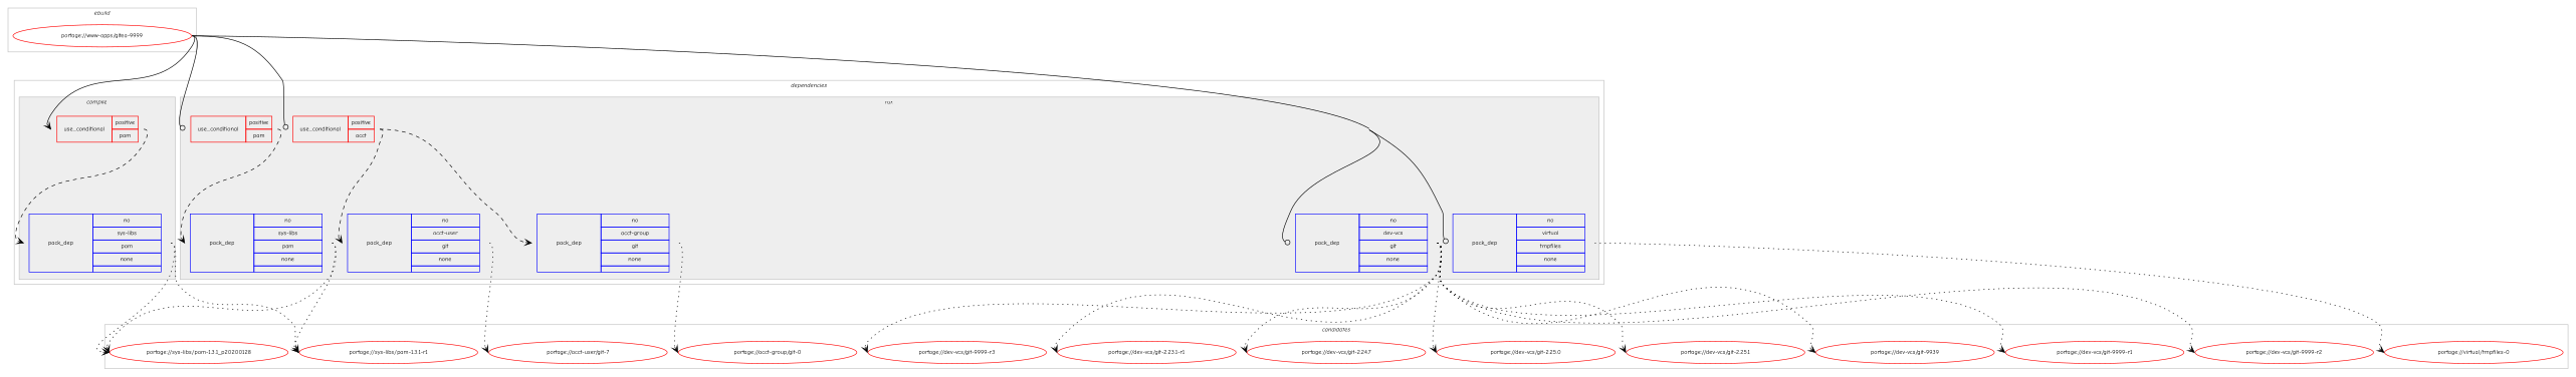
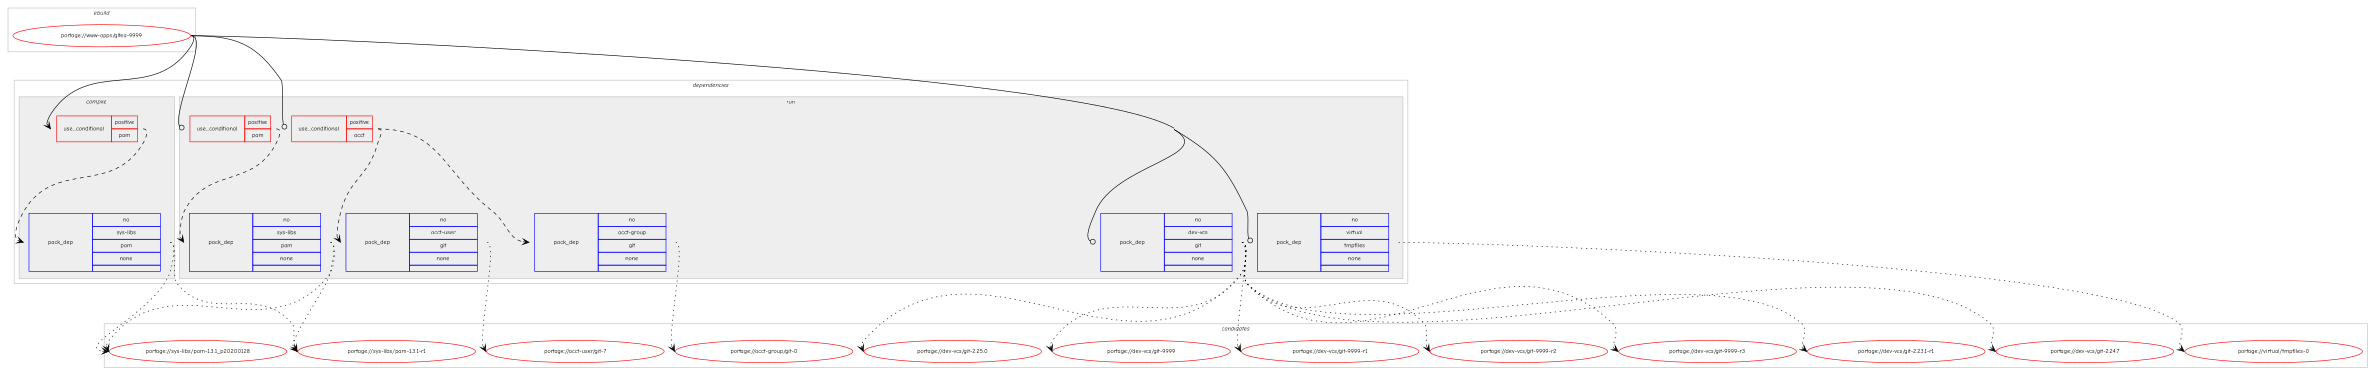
  digraph {
    compound=true
    concentrate=true
    fontname="Comic Neue"
    fontsize=10
    newrank=true
    rankdir=TB
    ranksep=1.5
    node [color=red fontname="Comic Neue" fontsize=10]
    edge [arrowhead=vee fontname="Comic Neue" headport=w style=dotted tailport=e weight=100]
    n1 [label="portage://www-apps/gitea-9999" width=4]
    n2 [color=blue label=<<TABLE BORDER="0" CELLBORDER="1" CELLSPACING="0" CELLPADDING="4" WIDTH="220"><TR><TD ROWSPAN="6" CELLPADDING="30">pack_dep</TD></TR><TR><TD WIDTH="110">no</TD></TR><TR><TD>sys-libs</TD></TR><TR><TD>pam</TD></TR><TR><TD>none</TD></TR><TR><TD></TD></TR></TABLE>> shape=none]
    n3 [label=<<TABLE BORDER="0" CELLBORDER="1" CELLSPACING="0" CELLPADDING="4"><TR><TD ROWSPAN="3" CELLPADDING="10">use_conditional</TD></TR><TR><TD>positive</TD></TR><TR><TD>pam</TD></TR></TABLE>> shape=none]
    n4 [color=blue label=<<TABLE BORDER="0" CELLBORDER="1" CELLSPACING="0" CELLPADDING="4" WIDTH="220"><TR><TD ROWSPAN="6" CELLPADDING="30">pack_dep</TD></TR><TR><TD WIDTH="110">no</TD></TR><TR><TD>acct-group</TD></TR><TR><TD>git</TD></TR><TR><TD>none</TD></TR><TR><TD></TD></TR></TABLE>> shape=none]
    n5 [color=blue label=<<TABLE BORDER="0" CELLBORDER="1" CELLSPACING="0" CELLPADDING="4" WIDTH="220"><TR><TD ROWSPAN="6" CELLPADDING="30">pack_dep</TD></TR><TR><TD WIDTH="110">no</TD></TR><TR><TD>acct-user</TD></TR><TR><TD>git</TD></TR><TR><TD>none</TD></TR><TR><TD></TD></TR></TABLE>> shape=none]
    n6 [label=<<TABLE BORDER="0" CELLBORDER="1" CELLSPACING="0" CELLPADDING="4"><TR><TD ROWSPAN="3" CELLPADDING="10">use_conditional</TD></TR><TR><TD>positive</TD></TR><TR><TD>acct</TD></TR></TABLE>> shape=none]
    n7 [color=blue label=<<TABLE BORDER="0" CELLBORDER="1" CELLSPACING="0" CELLPADDING="4" WIDTH="220"><TR><TD ROWSPAN="6" CELLPADDING="30">pack_dep</TD></TR><TR><TD WIDTH="110">no</TD></TR><TR><TD>sys-libs</TD></TR><TR><TD>pam</TD></TR><TR><TD>none</TD></TR><TR><TD></TD></TR></TABLE>> shape=none]
    n8 [label=<<TABLE BORDER="0" CELLBORDER="1" CELLSPACING="0" CELLPADDING="4"><TR><TD ROWSPAN="3" CELLPADDING="10">use_conditional</TD></TR><TR><TD>positive</TD></TR><TR><TD>pam</TD></TR></TABLE>> shape=none]
    n9 [color=blue label=<<TABLE BORDER="0" CELLBORDER="1" CELLSPACING="0" CELLPADDING="4" WIDTH="220"><TR><TD ROWSPAN="6" CELLPADDING="30">pack_dep</TD></TR><TR><TD WIDTH="110">no</TD></TR><TR><TD>dev-vcs</TD></TR><TR><TD>git</TD></TR><TR><TD>none</TD></TR><TR><TD></TD></TR></TABLE>> shape=none]
    n10 [color=blue label=<<TABLE BORDER="0" CELLBORDER="1" CELLSPACING="0" CELLPADDING="4" WIDTH="220"><TR><TD ROWSPAN="6" CELLPADDING="30">pack_dep</TD></TR><TR><TD WIDTH="110">no</TD></TR><TR><TD>virtual</TD></TR><TR><TD>tmpfiles</TD></TR><TR><TD>none</TD></TR><TR><TD></TD></TR></TABLE>> shape=none]
    n11 [label="portage://acct-group/git-0" width=4]
    n12 [label="portage://sys-libs/pam-1.3.1_p20200128" width=4]
    n13 [label="portage://sys-libs/pam-1.3.1-r1" width=4]
    n14 [label="portage://acct-user/git-7" width=4]
    n15 [label="portage://dev-vcs/git-9999-r3" width=4]
    n16 [label="portage://dev-vcs/git-9999-r2" width=4]
    n17 [label="portage://dev-vcs/git-9999-r1" width=4]
-   n18 [label="portage://dev-vcs/git-9939" width=4]
-   n19 [label="portage://dev-vcs/git-2.25.1" width=4]
+   n18 [label="portage://dev-vcs/git-9999" width=4]
    n20 [label="portage://dev-vcs/git-2.25.0" width=4]
    n21 [label="portage://dev-vcs/git-2.24.7" width=4]
    n22 [label="portage://dev-vcs/git-2.23.1-r1" width=4]
    n23 [label="portage://virtual/tmpfiles-0" width=4]
    subgraph cluster_1 {
      color=gray
      label=<<i>ebuild</i>>
      rank=same
      n1
    }
    subgraph cluster_2 {
      color=gray
      label=<<i>dependencies</i>>
      subgraph cluster_3 {
        color=gray
        fillcolor="#eeeeee"
        label=<<i>compile</i>>
        style=filled
        subgraph sub_4 {
          color=gray
          fillcolor="#eeeeee"
          label=<<i>compile</i>>
          style=filled
          n3
          subgraph sub_5 {
            color=gray
            fillcolor="#eeeeee"
            label=<<i>compile</i>>
            style=filled
            n2
          }
        }
      }
      subgraph cluster_6 {
        color=gray
        fillcolor="#eeeeee"
        label=<<i>compile and run</i>>
        style=filled
      }
      subgraph cluster_7 {
        color=gray
        fillcolor="#eeeeee"
        label=<<i>run</i>>
        style=filled
        subgraph sub_8 {
          color=gray
          fillcolor="#eeeeee"
          label=<<i>run</i>>
          style=filled
          n6
          subgraph sub_9 {
            color=gray
            fillcolor="#eeeeee"
            label=<<i>run</i>>
            style=filled
            n4
          }
          subgraph sub_10 {
            color=gray
            fillcolor="#eeeeee"
            label=<<i>run</i>>
            style=filled
            n5
          }
        }
        subgraph sub_11 {
          color=gray
          fillcolor="#eeeeee"
          label=<<i>run</i>>
          style=filled
          n8
          subgraph sub_12 {
            color=gray
            fillcolor="#eeeeee"
            label=<<i>run</i>>
            style=filled
            n7
          }
        }
        subgraph sub_13 {
          color=gray
          fillcolor="#eeeeee"
          label=<<i>run</i>>
          style=filled
          n9
        }
        subgraph sub_14 {
          color=gray
          fillcolor="#eeeeee"
          label=<<i>run</i>>
          style=filled
          n10
        }
      }
    }
    subgraph cluster_15 {
      color=gray
      label=<<i>candidates</i>>
      rank=same
      subgraph sub_16 {
        color=black
        label=<<i>candidates</i>>
        nodesep=1
        rank=same
        n11
      }
      subgraph sub_17 {
        color=black
        label=<<i>candidates</i>>
        nodesep=1
        rank=same
        n12
        n13
      }
      subgraph sub_18 {
        color=black
        label=<<i>candidates</i>>
        nodesep=1
        rank=same
        n14
      }
      subgraph sub_19 {
        color=black
        label=<<i>candidates</i>>
        nodesep=1
        rank=same
        n12
        n13
      }
      subgraph sub_20 {
        color=black
        label=<<i>candidates</i>>
        nodesep=1
        rank=same
        n15
        n16
        n17
        n18
-       n19
        n20
        n21
        n22
      }
      subgraph sub_21 {
        color=black
        label=<<i>candidates</i>>
        nodesep=1
        rank=same
        n23
      }
    }
    n1 -> n3 [style=solid weight=20]
    n1 -> n6 [arrowhead=odot style=solid weight=20]
    n1 -> n8 [arrowhead=odot style=solid weight=20]
    n1 -> n9 [arrowhead=odot style=solid weight=20]
    n1 -> n10 [arrowhead=odot style=solid weight=20]
    n2 -> n12
    n2 -> n13
    n3 -> n2 [style=dashed weight=20]
    n4 -> n11
    n5 -> n14
    n6 -> n4 [style=dashed weight=20]
    n6 -> n5 [style=dashed weight=20]
    n7 -> n12
    n7 -> n13
    n8 -> n7 [style=dashed weight=20]
    n9 -> n15
    n9 -> n16
    n9 -> n17
    n9 -> n18
-   n9 -> n19
    n9 -> n20
    n9 -> n21
    n9 -> n22
    n10 -> n23
  }
